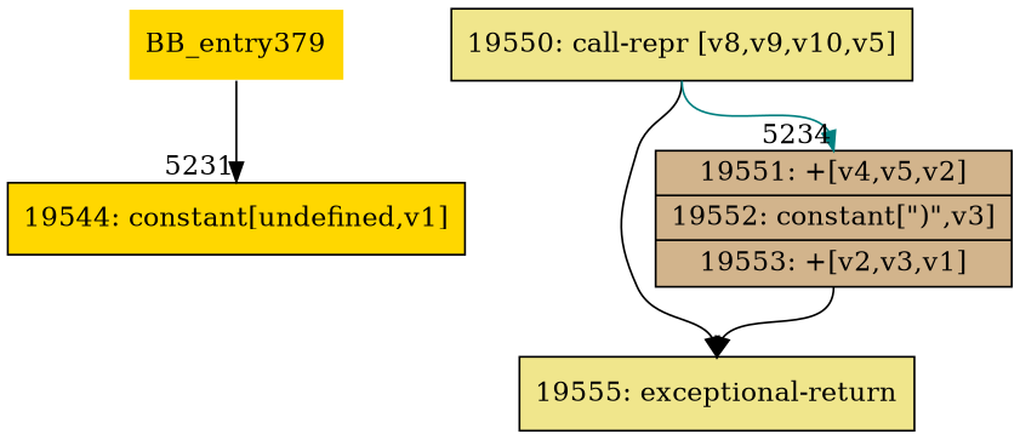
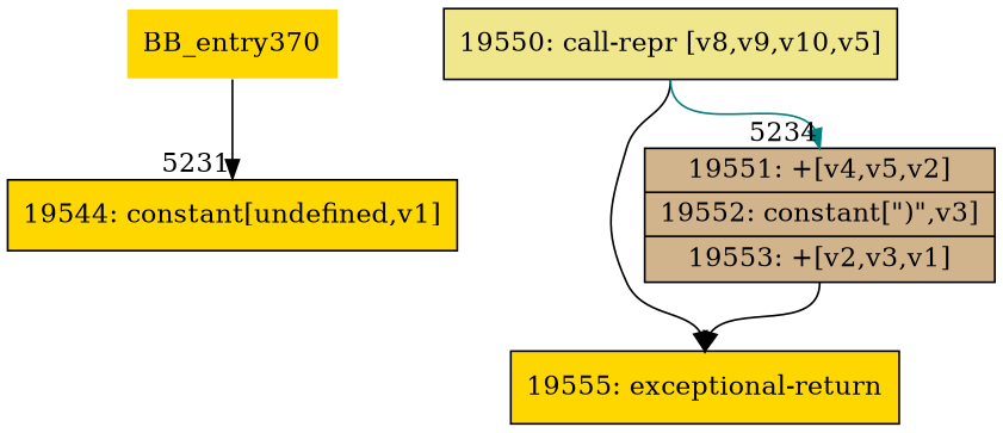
  digraph {
    rankdir=TD
    node [fillcolor=gold shape=record style=filled]
    edge [color=black headport=n tailport=s]
-   BB_entry370 [shape=none label=BB_entry379]
+   BB_entry370 [shape=none]
    n2 [label="{19544: constant[undefined,v1]}"]
    n3 [fillcolor=khaki label="{19550: call-repr [v8,v9,v10,v5]}"]
-   n4 [fillcolor=khaki label="{19555: exceptional-return}"]
+   n4 [label="{19555: exceptional-return}"]
    n5 [fillcolor=tan label="{19551: +[v4,v5,v2]|19552: constant[\")\",v3]|19553: +[v2,v3,v1]}"]
    BB_entry370 -> n2 [headlabel="    5231"]
    n3 -> n4
    n3 -> n5 [color=teal headlabel="      5234"]
    n5 -> n4
  }
